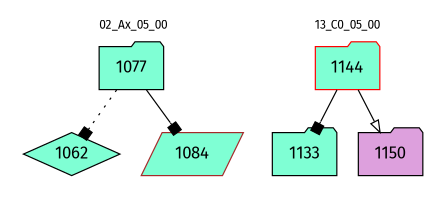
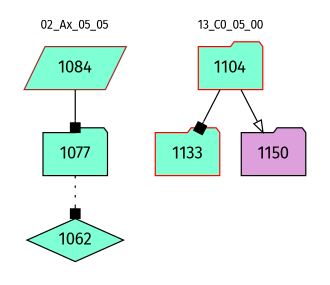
  digraph {
    fontname="Fira Sans"
    node [color=black fillcolor=aquamarine fontname="Fira Sans" shape=folder style=filled]
    edge [arrowhead=box color=black fontname="Fira Sans" style=solid]
    n1 [label=1077]
    n2 [label=1062 shape=diamond]
    n3 [color=brown label=1084 shape=parallelogram]
-   n4 [color=red label=1144]
-   n5 [label=1133]
+   n4 [color=red label=1104]
+   n5 [color=red label=1133]
    n6 [fillcolor=plum label=1150]
    subgraph cluster_1 {
      color=white
      fontsize=10
-     label="02_Ax_05_00"
+     label="02_Ax_05_05"
      n1
      n2
      n3
    }
    subgraph cluster_2 {
      color=white
      fontsize=10
      label="13_C0_05_00"
      n4
      n5
      n6
    }
    n1 -> n2 [style=dotted]
-   n1 -> n3
+   n3 -> n1
    n4 -> n5
    n4 -> n6 [arrowhead=onormal]
  }
